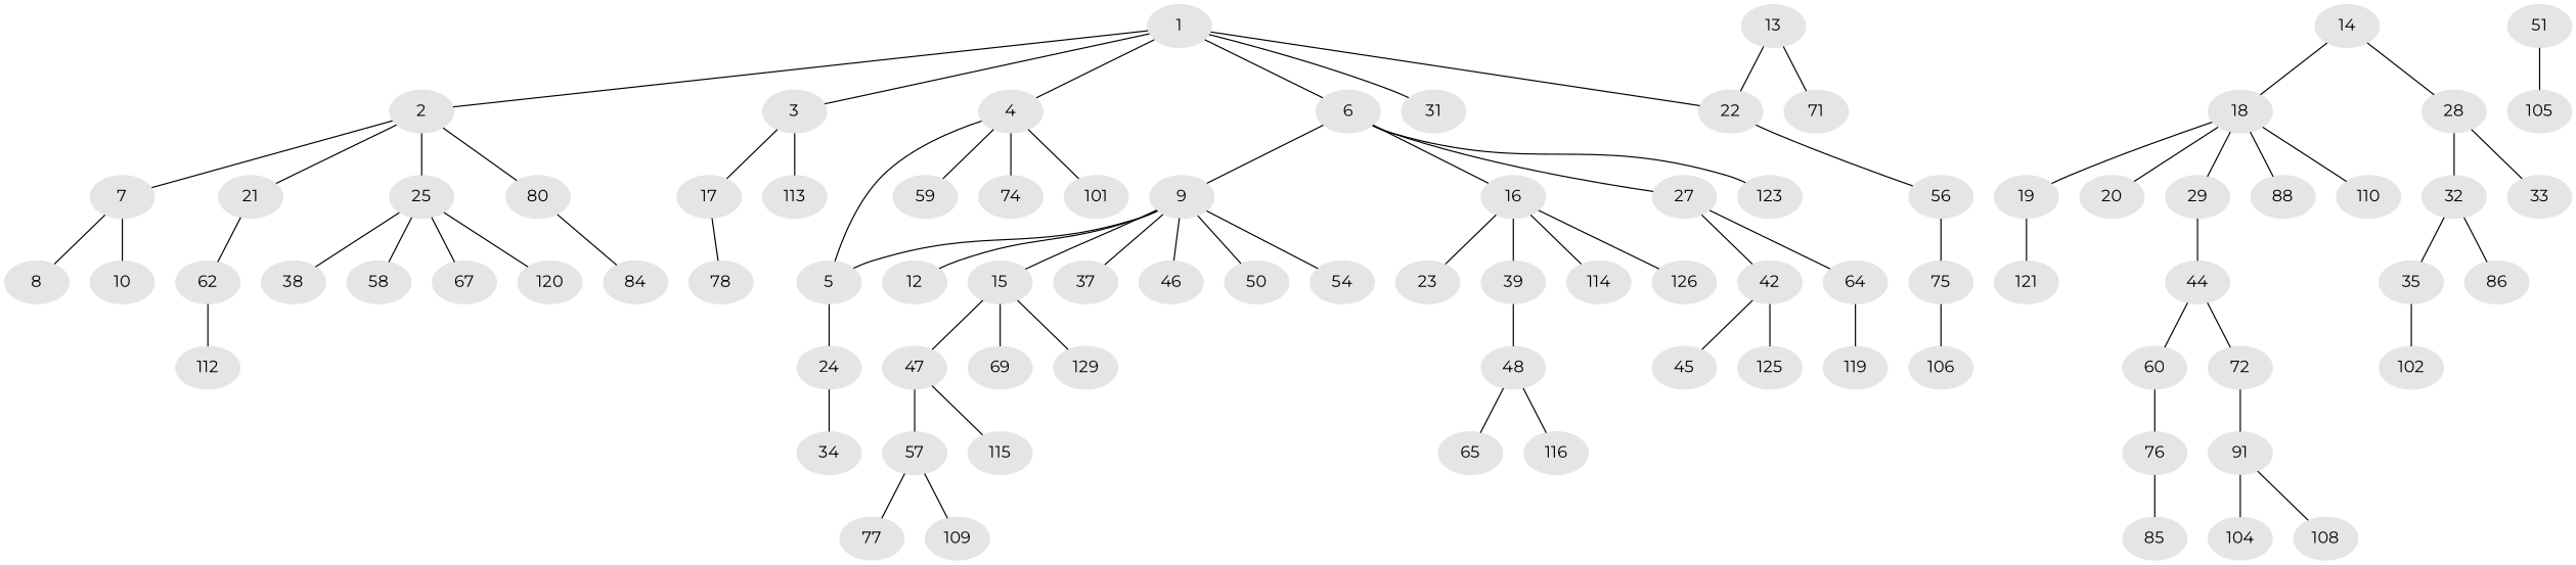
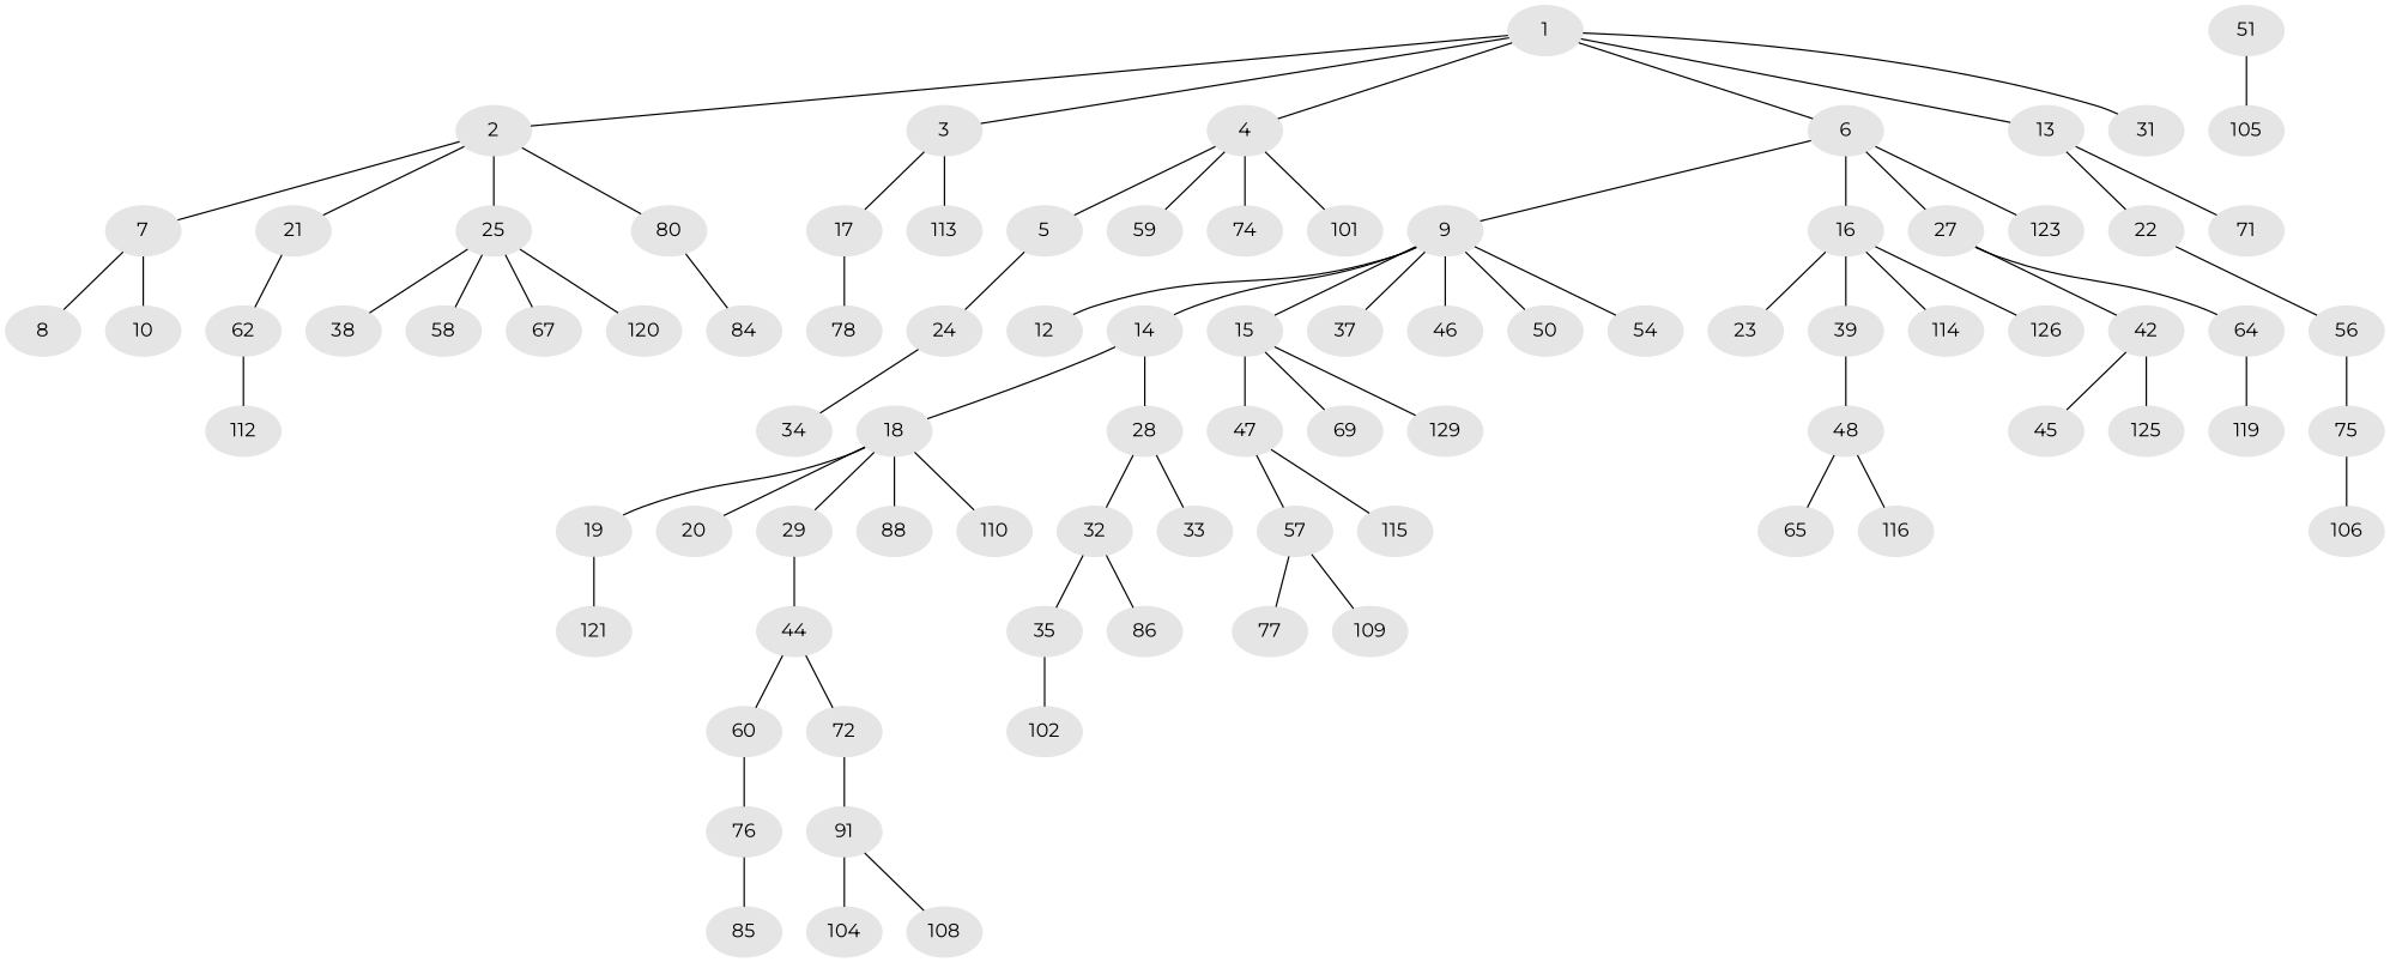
  graph {
    fontname=Montserrat
    node [color=gray90 fontname=Montserrat style=filled]
    edge [fontname=Montserrat]
    1 [super="+124"]
    2 [super="+41"]
    3 [super="+127"]
    4 [super="+68"]
    6 [super="+95"]
    13
    31
    7 [super="+33"]
    21 [super="+53"]
    25 [super="+55"]
    80
    17 [super="+52"]
    113
    5
    59 [super="+73"]
    74
    101
    9 [super="+11"]
    16 [super="+66"]
    27 [super="+63"]
    123
    22 [super="+30"]
    71
    8 [super="+100"]
    10 [super="+43"]
    62 [super="+96"]
    38 [super="+40"]
    58 [super="+87"]
    67
    120
    84
    78
    24 [super="+122"]
    34
    12 [super="+99"]
    14 [super="+92"]
    15 [super="+118"]
    37 [super="+82"]
    46
    50
    54
    23 [super="+107"]
    39
    114
    126
    42
    64 [super="+103"]
    18 [super="+26"]
    28
    47
    69 [super="+81"]
    129
    51 [super="+83"]
    105 [super="+111"]
    56 [super="+89"]
    19 [super="+90"]
    20
    29 [super="+70"]
    88
    110
    32 [super="+117"]
    n62 [label=33 super="+98"]
    57 [super="+61"]
    115
    48 [super="+49"]
    121
    44 [super="+79"]
    112
    75
    45
    125
    119
    35 [super="+97"]
    86
    60
    72 [super="+93"]
    102
    65
    116
    76 [super="+128"]
    91 [super="+94"]
    77
    109
    106
    85
    104
    108
    1 -- 2
    1 -- 3
    1 -- 4
    1 -- 6
-   1 -- 22
+   1 -- 13
    1 -- 31
    2 -- 7
    2 -- 21
    2 -- 25
    2 -- 80
    3 -- 17
    3 -- 113
    4 -- 5
    4 -- 59
    4 -- 74
    4 -- 101
    6 -- 9
    6 -- 16
    6 -- 27
    6 -- 123
    13 -- 22
    13 -- 71
    7 -- 8
    7 -- 10
    21 -- 62
    25 -- 38
    25 -- 58
    25 -- 67
    25 -- 120
    80 -- 84
    17 -- 78
    5 -- 24
    9 -- 12
-   9 -- 5
+   9 -- 14
    9 -- 15
    9 -- 37
    9 -- 46
    9 -- 50
    9 -- 54
    16 -- 23
    16 -- 39
    16 -- 114
    16 -- 126
    27 -- 42
    27 -- 64
    22 -- 56
    62 -- 112
    24 -- 34
    14 -- 18
    14 -- 28
    15 -- 47
    15 -- 69
    15 -- 129
    39 -- 48
    42 -- 45
    42 -- 125
    64 -- 119
    18 -- 19
    18 -- 20
    18 -- 29
    18 -- 88
    18 -- 110
    28 -- 32
    28 -- n62
    47 -- 57
    47 -- 115
    51 -- 105
    56 -- 75
    19 -- 121
    29 -- 44
    32 -- 35
    32 -- 86
    57 -- 77
    57 -- 109
    48 -- 65
    48 -- 116
    44 -- 60
    44 -- 72
    75 -- 106
    35 -- 102
    60 -- 76
    72 -- 91
    76 -- 85
    91 -- 104
    91 -- 108
  }
